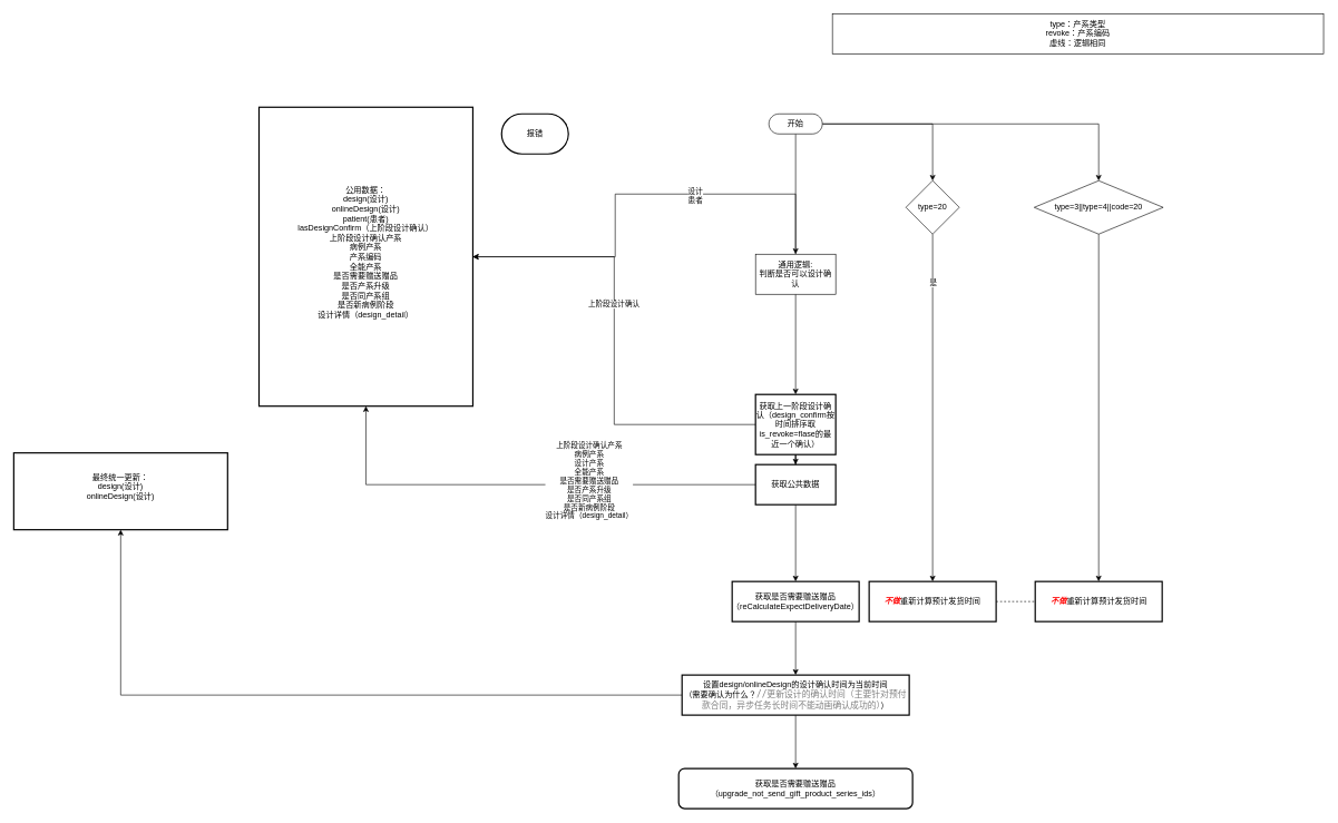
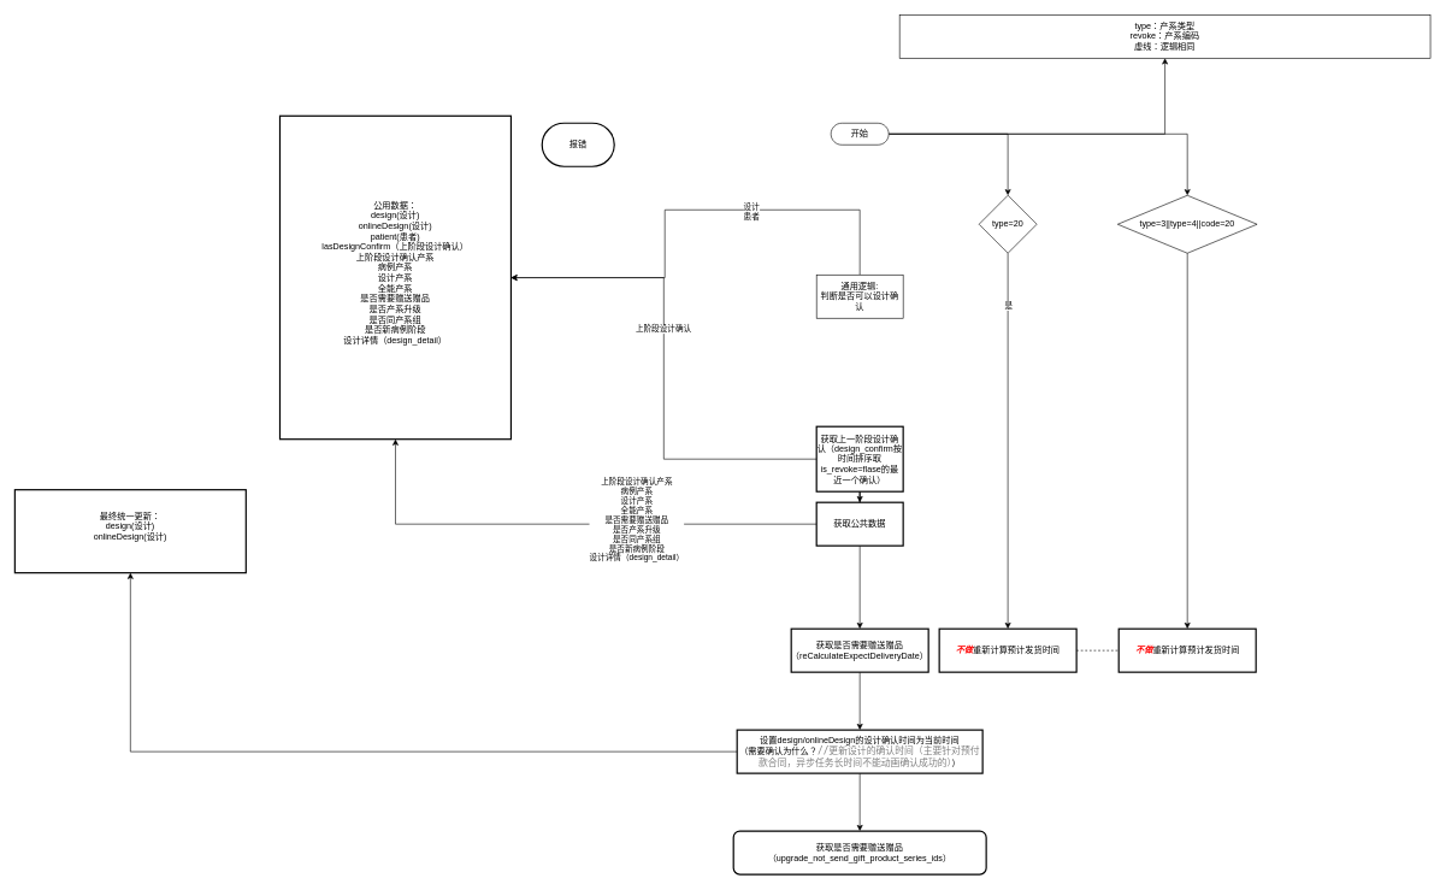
  <mxCell id="0" />
  <mxCell id="1" parent="0" />
- <mxCell id="2" value="" style="edgeStyle=orthogonalEdgeStyle;rounded=0;orthogonalLoop=1;jettySize=auto;html=1;" edge="1" parent="1" source="5" target="20"><mxGeometry relative="1" as="geometry" /></mxCell>
+ <mxCell id="2" value="" style="edgeStyle=orthogonalEdgeStyle;rounded=0;orthogonalLoop=1;jettySize=auto;html=1;" edge="1" parent="1" source="5" target="35"><mxGeometry relative="1" as="geometry" /></mxCell>
  <mxCell id="3" value="" style="edgeStyle=orthogonalEdgeStyle;rounded=0;orthogonalLoop=1;jettySize=auto;html=1;" edge="1" parent="1" source="5" target="23"><mxGeometry relative="1" as="geometry" /></mxCell>
  <mxCell id="4" style="edgeStyle=orthogonalEdgeStyle;rounded=0;orthogonalLoop=1;jettySize=auto;html=1;" edge="1" parent="1" source="5" target="32"><mxGeometry relative="1" as="geometry" /></mxCell>
  <mxCell id="5" value="开始" style="html=1;dashed=0;whiteSpace=wrap;shape=mxgraph.dfd.start" vertex="1" parent="1"><mxGeometry x="1150" y="170" width="80" height="30" as="geometry" /></mxCell>
  <mxCell id="6" value="" style="edgeStyle=orthogonalEdgeStyle;rounded=0;orthogonalLoop=1;jettySize=auto;html=1;" edge="1" parent="1" source="9" target="10"><mxGeometry relative="1" as="geometry" /></mxCell>
  <mxCell id="7" value="上阶段设计确认" style="edgeLabel;html=1;align=center;verticalAlign=middle;resizable=0;points=[];" vertex="1" connectable="0" parent="6"><mxGeometry x="0.163" y="1" relative="1" as="geometry"><mxPoint as="offset" /></mxGeometry></mxCell>
  <mxCell id="8" value="" style="edgeStyle=orthogonalEdgeStyle;rounded=0;orthogonalLoop=1;jettySize=auto;html=1;" edge="1" parent="1" source="9" target="14"><mxGeometry relative="1" as="geometry" /></mxCell>
  <mxCell id="9" value="获取上一阶段设计确认（design_confirm按时间排序取is_revoke=flase的最近一个确认）" style="whiteSpace=wrap;html=1;strokeWidth=2;" vertex="1" parent="1"><mxGeometry x="1130" y="590" width="120" height="90" as="geometry" /></mxCell>
- <mxCell id="10" value="公用数据：&lt;div&gt;design(设计)&lt;/div&gt;&lt;div&gt;onlineDesign(设计)&lt;/div&gt;&lt;div&gt;patient(患者)&lt;/div&gt;&lt;div&gt;lasDesignConfirm（上阶段设计确认）&lt;/div&gt;&lt;div&gt;上阶段设计确认产系&lt;div&gt;病例产系&lt;/div&gt;&lt;div&gt;产系编码&lt;/div&gt;&lt;div&gt;全能产系&lt;/div&gt;&lt;div&gt;是否需要赠送赠品&lt;/div&gt;&lt;div&gt;是否产系升级&lt;/div&gt;&lt;div&gt;是否同产系组&lt;/div&gt;&lt;div&gt;是否新病例阶段&lt;/div&gt;&lt;div&gt;设计详情（design_detail）&lt;/div&gt;&lt;div&gt;&lt;br style=&quot;font-size: 11px; text-wrap-mode: nowrap; background-color: rgb(255, 255, 255);&quot;&gt;&lt;/div&gt;&lt;/div&gt;" style="whiteSpace=wrap;html=1;strokeWidth=2;" vertex="1" parent="1"><mxGeometry x="387" y="160" width="320" height="447.5" as="geometry" /></mxCell>
+ <mxCell id="10" value="公用数据：&lt;div&gt;design(设计)&lt;/div&gt;&lt;div&gt;onlineDesign(设计)&lt;/div&gt;&lt;div&gt;patient(患者)&lt;/div&gt;&lt;div&gt;lasDesignConfirm（上阶段设计确认）&lt;/div&gt;&lt;div&gt;上阶段设计确认产系&lt;div&gt;病例产系&lt;/div&gt;&lt;div&gt;设计产系&lt;/div&gt;&lt;div&gt;全能产系&lt;/div&gt;&lt;div&gt;是否需要赠送赠品&lt;/div&gt;&lt;div&gt;是否产系升级&lt;/div&gt;&lt;div&gt;是否同产系组&lt;/div&gt;&lt;div&gt;是否新病例阶段&lt;/div&gt;&lt;div&gt;设计详情（design_detail）&lt;/div&gt;&lt;div&gt;&lt;br style=&quot;font-size: 11px; text-wrap-mode: nowrap; background-color: rgb(255, 255, 255);&quot;&gt;&lt;/div&gt;&lt;/div&gt;" style="whiteSpace=wrap;html=1;strokeWidth=2;" vertex="1" parent="1"><mxGeometry x="387" y="160" width="320" height="447.5" as="geometry" /></mxCell>
  <mxCell id="11" style="edgeStyle=orthogonalEdgeStyle;rounded=0;orthogonalLoop=1;jettySize=auto;html=1;entryX=0.5;entryY=1;entryDx=0;entryDy=0;" edge="1" parent="1" source="14" target="10"><mxGeometry relative="1" as="geometry" /></mxCell>
  <mxCell id="12" value="上阶段设计确认产系&lt;div&gt;病例产系&lt;/div&gt;&lt;div&gt;设计产系&lt;/div&gt;&lt;div&gt;全能产系&lt;/div&gt;&lt;div&gt;是否需要赠送赠品&lt;/div&gt;&lt;div&gt;是否产系升级&lt;/div&gt;&lt;div&gt;是否同产系组&lt;/div&gt;&lt;div&gt;是否新病例阶段&lt;/div&gt;&lt;div&gt;设计详情（design_detail）&lt;/div&gt;&lt;div&gt;&lt;br&gt;&lt;/div&gt;" style="edgeLabel;html=1;align=center;verticalAlign=middle;resizable=0;points=[];" vertex="1" connectable="0" parent="11"><mxGeometry x="-0.104" y="-2" relative="1" as="geometry"><mxPoint x="64" y="2" as="offset" /></mxGeometry></mxCell>
  <mxCell id="13" value="" style="edgeStyle=orthogonalEdgeStyle;rounded=0;orthogonalLoop=1;jettySize=auto;html=1;entryX=0.5;entryY=0;entryDx=0;entryDy=0;" edge="1" parent="1" source="14" target="16"><mxGeometry relative="1" as="geometry"><mxPoint x="1190" y="830" as="targetPoint" /></mxGeometry></mxCell>
  <mxCell id="14" value="获取公共数据" style="whiteSpace=wrap;html=1;strokeWidth=2;" vertex="1" parent="1"><mxGeometry x="1130" y="695" width="120" height="60" as="geometry" /></mxCell>
  <mxCell id="15" value="" style="edgeStyle=orthogonalEdgeStyle;rounded=0;orthogonalLoop=1;jettySize=auto;html=1;" edge="1" parent="1" source="16" target="28"><mxGeometry relative="1" as="geometry" /></mxCell>
  <mxCell id="16" value="获取是否需要赠送赠品（reCalculateExpectDeliveryDate）" style="whiteSpace=wrap;html=1;strokeWidth=2;" vertex="1" parent="1"><mxGeometry x="1095" y="870" width="190" height="60" as="geometry" /></mxCell>
- <mxCell id="17" style="edgeStyle=orthogonalEdgeStyle;rounded=0;orthogonalLoop=1;jettySize=auto;html=1;" edge="1" parent="1" source="20" target="9"><mxGeometry relative="1" as="geometry" /></mxCell>
  <mxCell id="18" style="edgeStyle=orthogonalEdgeStyle;rounded=0;orthogonalLoop=1;jettySize=auto;html=1;" edge="1" parent="1" source="20" target="10"><mxGeometry relative="1" as="geometry"><Array as="points"><mxPoint x="1190" y="290" /><mxPoint x="920" y="290" /><mxPoint x="920" y="384" /></Array></mxGeometry></mxCell>
  <mxCell id="19" value="设计&lt;div&gt;患者&lt;/div&gt;" style="edgeLabel;html=1;align=center;verticalAlign=middle;resizable=0;points=[];" vertex="1" connectable="0" parent="18"><mxGeometry x="-0.278" y="2" relative="1" as="geometry"><mxPoint as="offset" /></mxGeometry></mxCell>
  <mxCell id="20" value="通用逻辑:&lt;div&gt;判断是否可以设计确认&lt;/div&gt;" style="whiteSpace=wrap;html=1;dashed=0;" vertex="1" parent="1"><mxGeometry x="1130" y="380" width="120" height="60" as="geometry" /></mxCell>
  <mxCell id="21" style="edgeStyle=orthogonalEdgeStyle;rounded=0;orthogonalLoop=1;jettySize=auto;html=1;" edge="1" parent="1" source="23" target="24"><mxGeometry relative="1" as="geometry" /></mxCell>
  <mxCell id="22" value="是" style="edgeLabel;html=1;align=center;verticalAlign=middle;resizable=0;points=[];" vertex="1" connectable="0" parent="21"><mxGeometry x="-0.723" relative="1" as="geometry"><mxPoint as="offset" /></mxGeometry></mxCell>
  <mxCell id="23" value="type=20" style="rhombus;whiteSpace=wrap;html=1;dashed=0;" vertex="1" parent="1"><mxGeometry x="1355" y="270" width="80" height="80" as="geometry" /></mxCell>
  <mxCell id="24" value="&lt;b&gt;&lt;i&gt;&lt;font style=&quot;color: rgb(255, 0, 0);&quot;&gt;不做&lt;/font&gt;&lt;/i&gt;&lt;/b&gt;重新计算预计发货时间" style="whiteSpace=wrap;html=1;strokeWidth=2;" vertex="1" parent="1"><mxGeometry x="1300" y="870" width="190" height="60" as="geometry" /></mxCell>
  <mxCell id="25" value="最终统一更新：&lt;div&gt;design(设计)&lt;/div&gt;&lt;div&gt;onlineDesign(设计)&lt;/div&gt;&lt;div&gt;&lt;br&gt;&lt;/div&gt;" style="whiteSpace=wrap;html=1;strokeWidth=2;" vertex="1" parent="1"><mxGeometry x="20" y="677.5" width="320" height="115" as="geometry" /></mxCell>
  <mxCell id="26" style="edgeStyle=orthogonalEdgeStyle;rounded=0;orthogonalLoop=1;jettySize=auto;html=1;" edge="1" parent="1" source="28" target="25"><mxGeometry relative="1" as="geometry" /></mxCell>
  <mxCell id="27" value="" style="edgeStyle=orthogonalEdgeStyle;rounded=0;orthogonalLoop=1;jettySize=auto;html=1;" edge="1" parent="1" source="28" target="30"><mxGeometry relative="1" as="geometry" /></mxCell>
  <mxCell id="28" value="设置design/onlineDesign的设计确认时间为当前时间&lt;div&gt;（需要确认为什么？&lt;span style=&quot;font-family: &amp;quot;JetBrains Mono&amp;quot;, monospace; font-size: 9.8pt; color: rgb(128, 128, 128);&quot;&gt;//&lt;/span&gt;&lt;span style=&quot;font-size: 9.8pt; color: rgb(128, 128, 128); font-family: 宋体, monospace;&quot;&gt;更新设计的确认时间（主要针对预付款合同，异步任务长时间不能动画确认成功的）&lt;/span&gt;&lt;span style=&quot;background-color: transparent; color: light-dark(rgb(0, 0, 0), rgb(255, 255, 255));&quot;&gt;）&lt;/span&gt;&lt;/div&gt;" style="whiteSpace=wrap;html=1;strokeWidth=2;" vertex="1" parent="1"><mxGeometry x="1020" y="1010" width="340" height="60" as="geometry" /></mxCell>
  <mxCell id="29" value="报错" style="strokeWidth=2;html=1;shape=mxgraph.flowchart.terminator;whiteSpace=wrap;" vertex="1" parent="1"><mxGeometry x="750" y="170" width="100" height="60" as="geometry" /></mxCell>
  <mxCell id="30" value="获取是否需要赠送赠品（upgrade_not_send_gift_product_series_ids）" style="rounded=1;whiteSpace=wrap;html=1;strokeWidth=2;" vertex="1" parent="1"><mxGeometry x="1015" y="1150" width="350" height="60" as="geometry" /></mxCell>
  <mxCell id="31" style="edgeStyle=orthogonalEdgeStyle;rounded=0;orthogonalLoop=1;jettySize=auto;html=1;entryX=0.5;entryY=0;entryDx=0;entryDy=0;" edge="1" parent="1" source="32" target="33"><mxGeometry relative="1" as="geometry" /></mxCell>
  <mxCell id="32" value="type=3||type=4||code=20" style="rhombus;whiteSpace=wrap;html=1;dashed=0;" vertex="1" parent="1"><mxGeometry x="1547" y="270" width="193" height="80" as="geometry" /></mxCell>
  <mxCell id="33" value="&lt;b&gt;&lt;i&gt;&lt;font style=&quot;color: rgb(255, 0, 0);&quot;&gt;不做&lt;/font&gt;&lt;/i&gt;&lt;/b&gt;重新计算预计发货时间" style="whiteSpace=wrap;html=1;strokeWidth=2;" vertex="1" parent="1"><mxGeometry x="1548.5" y="870" width="190" height="60" as="geometry" /></mxCell>
  <mxCell id="34" value="" style="endArrow=none;dashed=1;html=1;rounded=0;exitX=1;exitY=0.5;exitDx=0;exitDy=0;entryX=0;entryY=0.5;entryDx=0;entryDy=0;" edge="1" parent="1" source="24" target="33"><mxGeometry width="50" height="50" relative="1" as="geometry"><mxPoint x="1710" y="670" as="sourcePoint" /><mxPoint x="1760" y="620" as="targetPoint" /></mxGeometry></mxCell>
  <mxCell id="35" value="type：产系类型&lt;div&gt;revoke：产系编码&lt;/div&gt;&lt;div&gt;虚线：逻辑相同&lt;/div&gt;" style="rounded=0;whiteSpace=wrap;html=1;" vertex="1" parent="1"><mxGeometry x="1245" y="20" width="735" height="60" as="geometry" /></mxCell>
